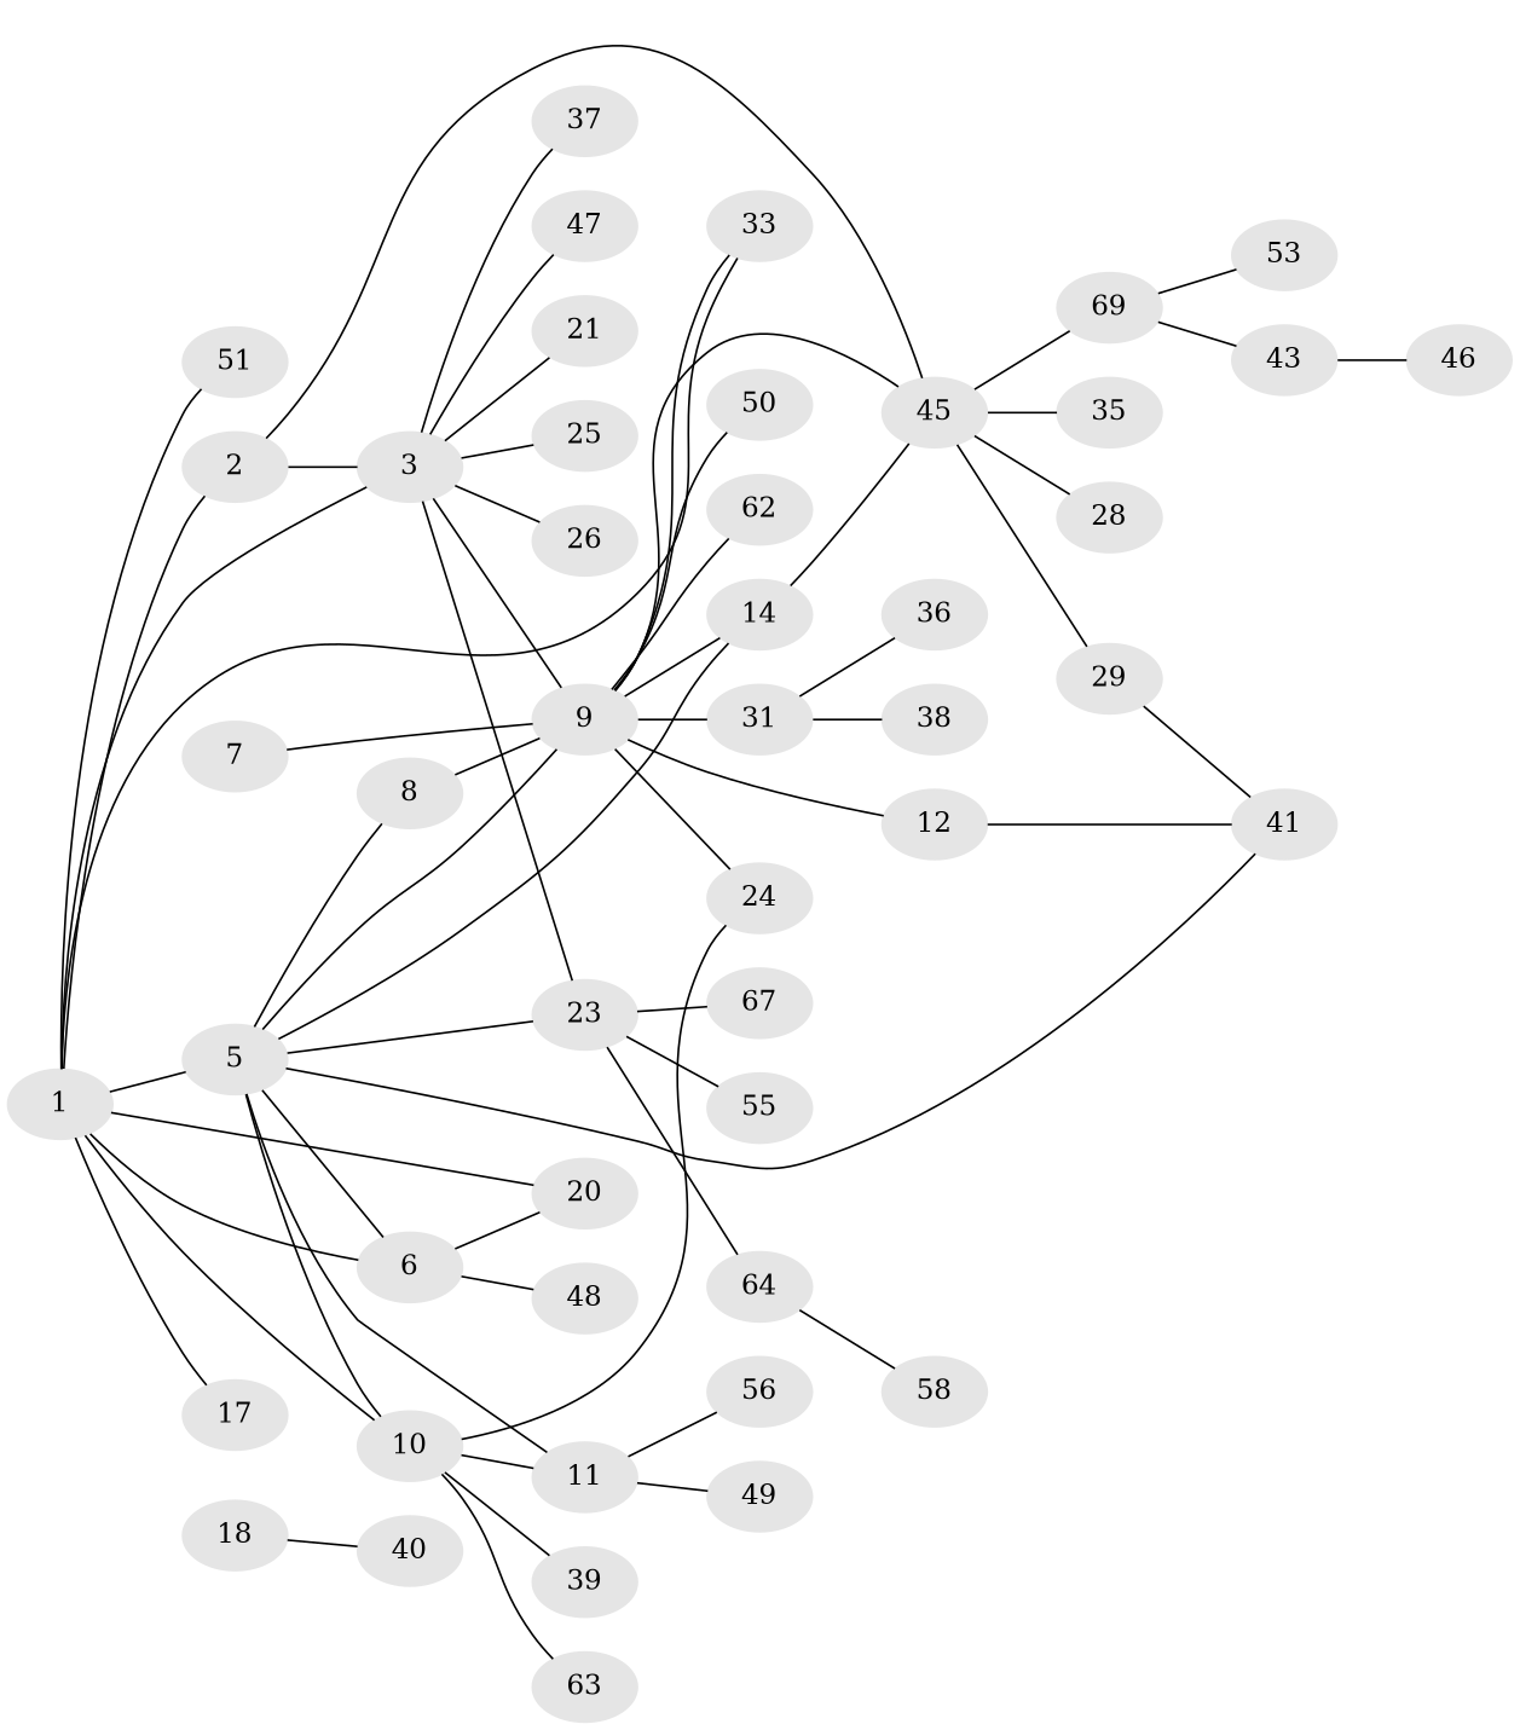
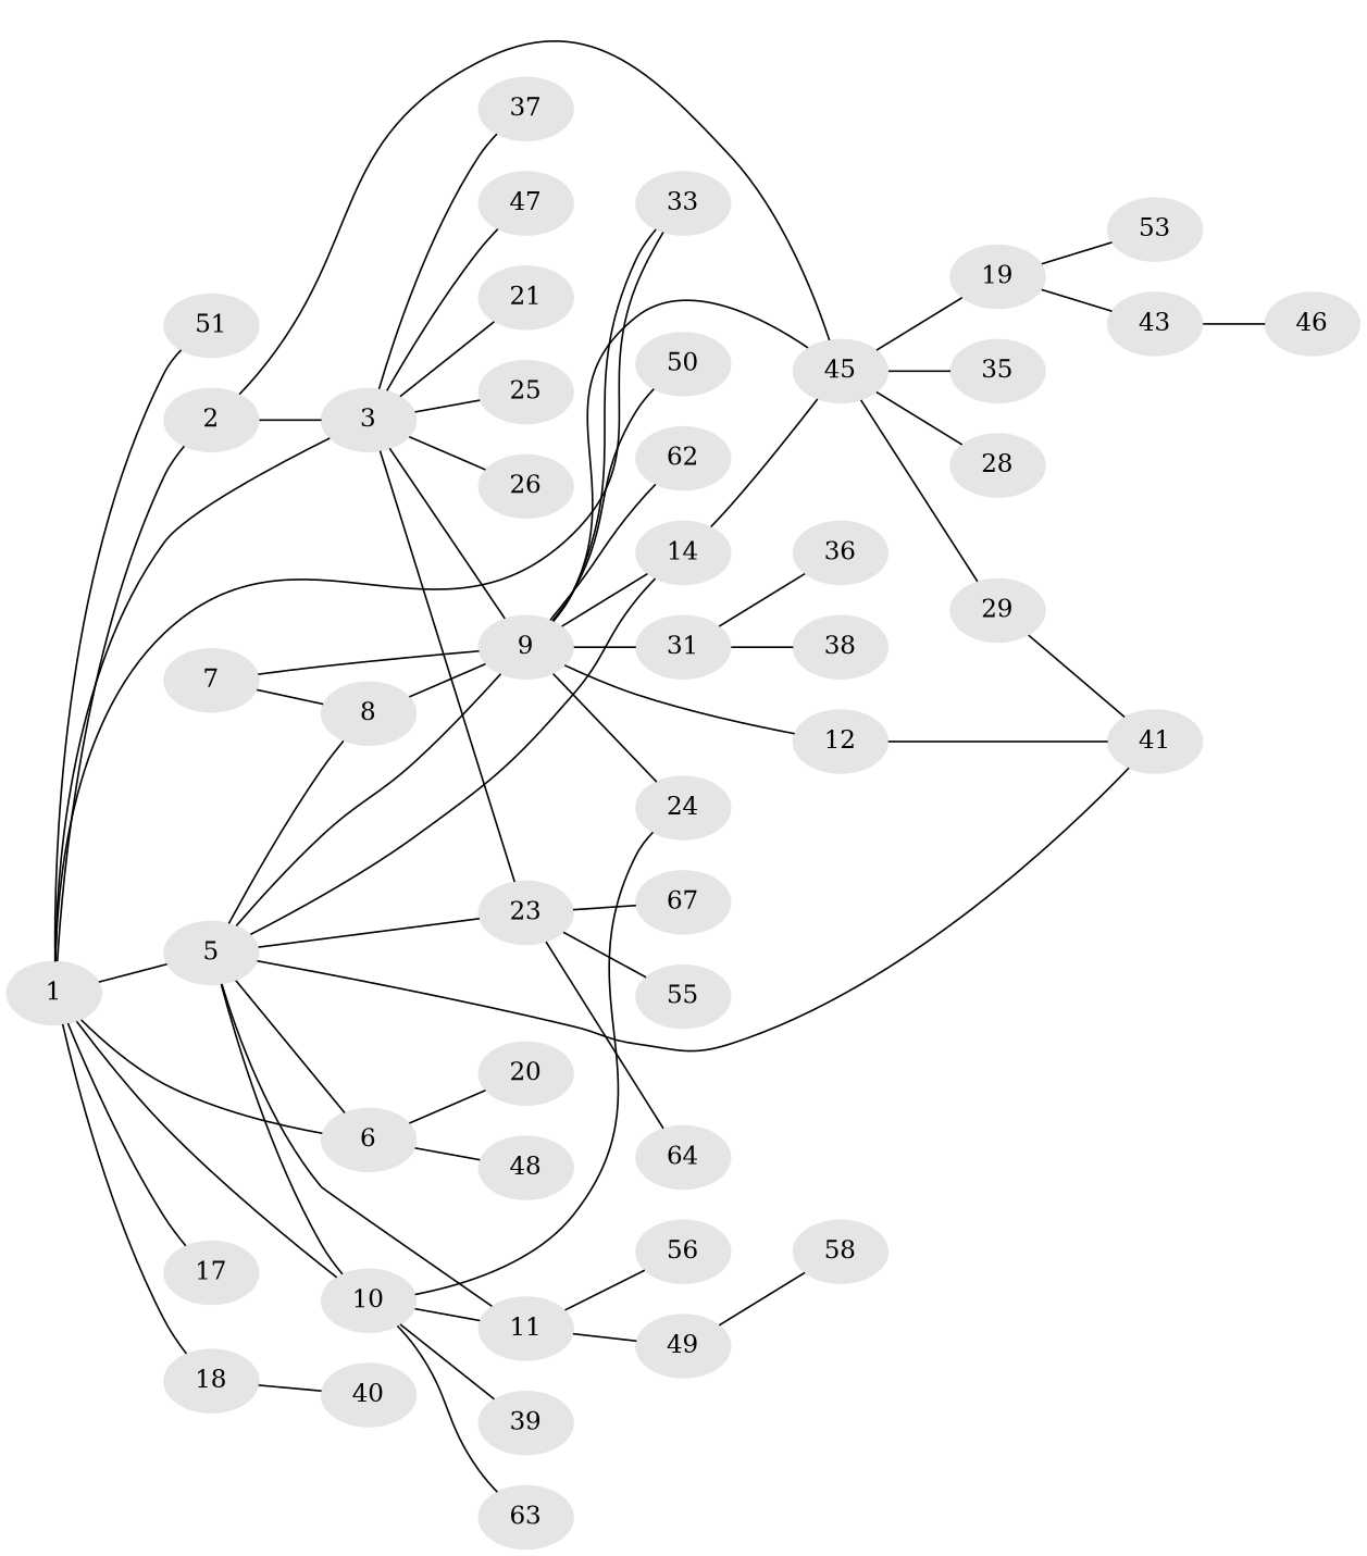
  graph {
    fontname="DejaVu Serif"
    rankdir=LR
    node [color=gray90 fontname="DejaVu Serif" style=filled]
    edge [fontname="DejaVu Serif"]
    1 [super="+4"]
    2
    3 [super="+32"]
    5 [super="+12"]
    6 [super="+60"]
    10 [super="+27"]
    17
    18
    33 [super="+59"]
    51 [super="+54"]
    n11 [label=45 super="+66"]
    9 [super="+13"]
    21
    23 [super="+42"]
    25
    26
    37
    47
    8
    11 [super="+45"]
    14 [super="+22"]
    41 [super="+44"]
    20
    48
    24 [super="+61"]
    39
    63
    40
-   19 [super="+34" label=69]
+   19 [super="+34"]
    28
    29 [super="+30"]
    35
    n33 [label=12]
    31 [super="+65"]
    50
    62
    55
    n38 [label=67]
    64
    49
    56
    7
    36
    38
    58
    43
    53
    46 [super="+52"]
    1 -- 2
    1 -- 3
    1 -- 5
    1 -- 6
    1 -- 10
    1 -- 17
-   1 -- 20
+   1 -- 18
    1 -- 33
    1 -- 51
    2 -- 3
    2 -- n11
    3 -- 9
    3 -- 21
    3 -- 23
    3 -- 25
    3 -- 26
    3 -- 37
    3 -- 47
    5 -- 6
    5 -- 10
    5 -- 9
    5 -- 23
    5 -- 8 [weight=2]
    5 -- 11
    5 -- 14
    5 -- 41
    6 -- 20
    6 -- 48
    10 -- 11
    10 -- 24
    10 -- 39
    10 -- 63
    18 -- 40
    n11 -- 19
    n11 -- 28
    n11 -- 29
    n11 -- 35
    9 -- 33
    9 -- n11
    9 -- 14
    9 -- 24
    9 -- n33
    9 -- 31
    9 -- 50
    9 -- 62
    23 -- 55
    23 -- n38
    23 -- 64
    8 -- 9
    11 -- 49
    11 -- 56
    14 -- n11
    19 -- 43
    19 -- 53
    29 -- 41
    n33 -- 41
    31 -- 36
    31 -- 38
-   64 -- 58
+   49 -- 58
    7 -- 9
+   7 -- 8
    43 -- 46
  }
